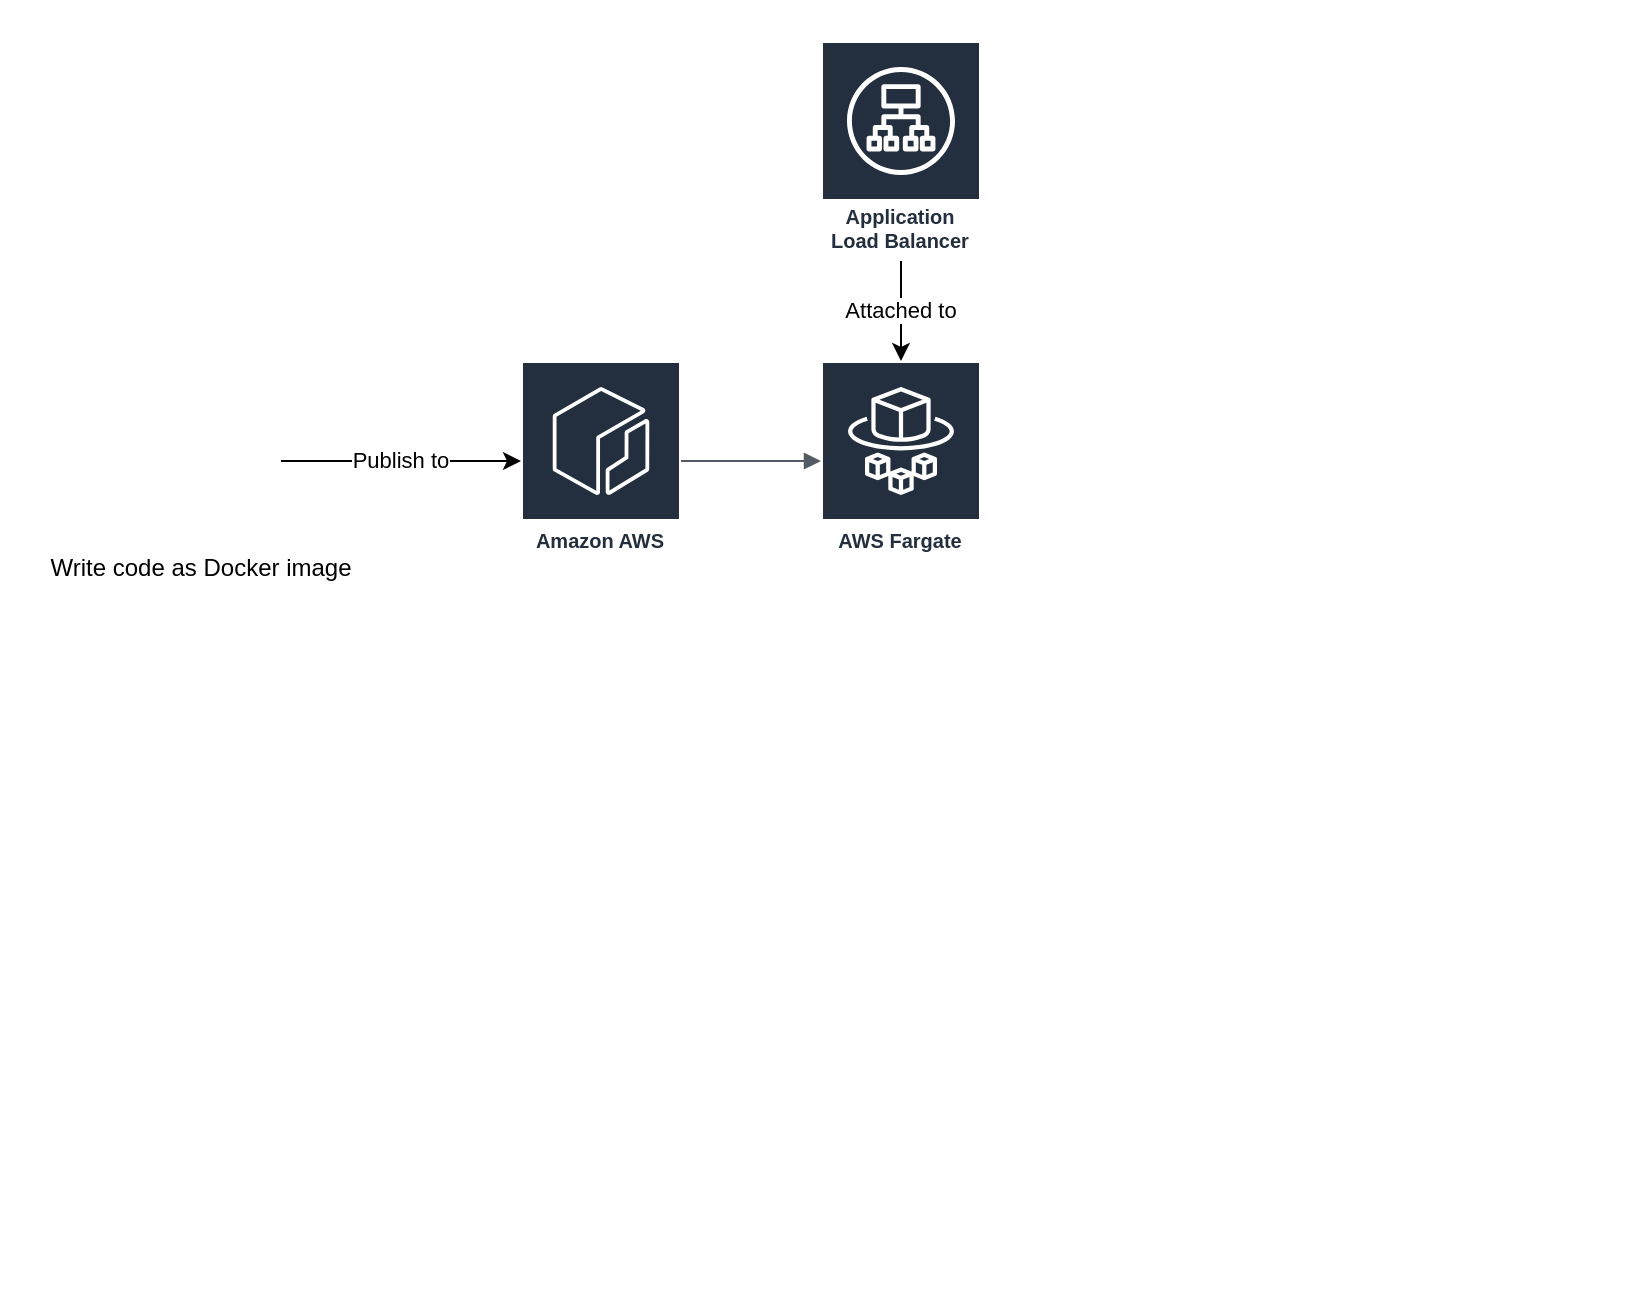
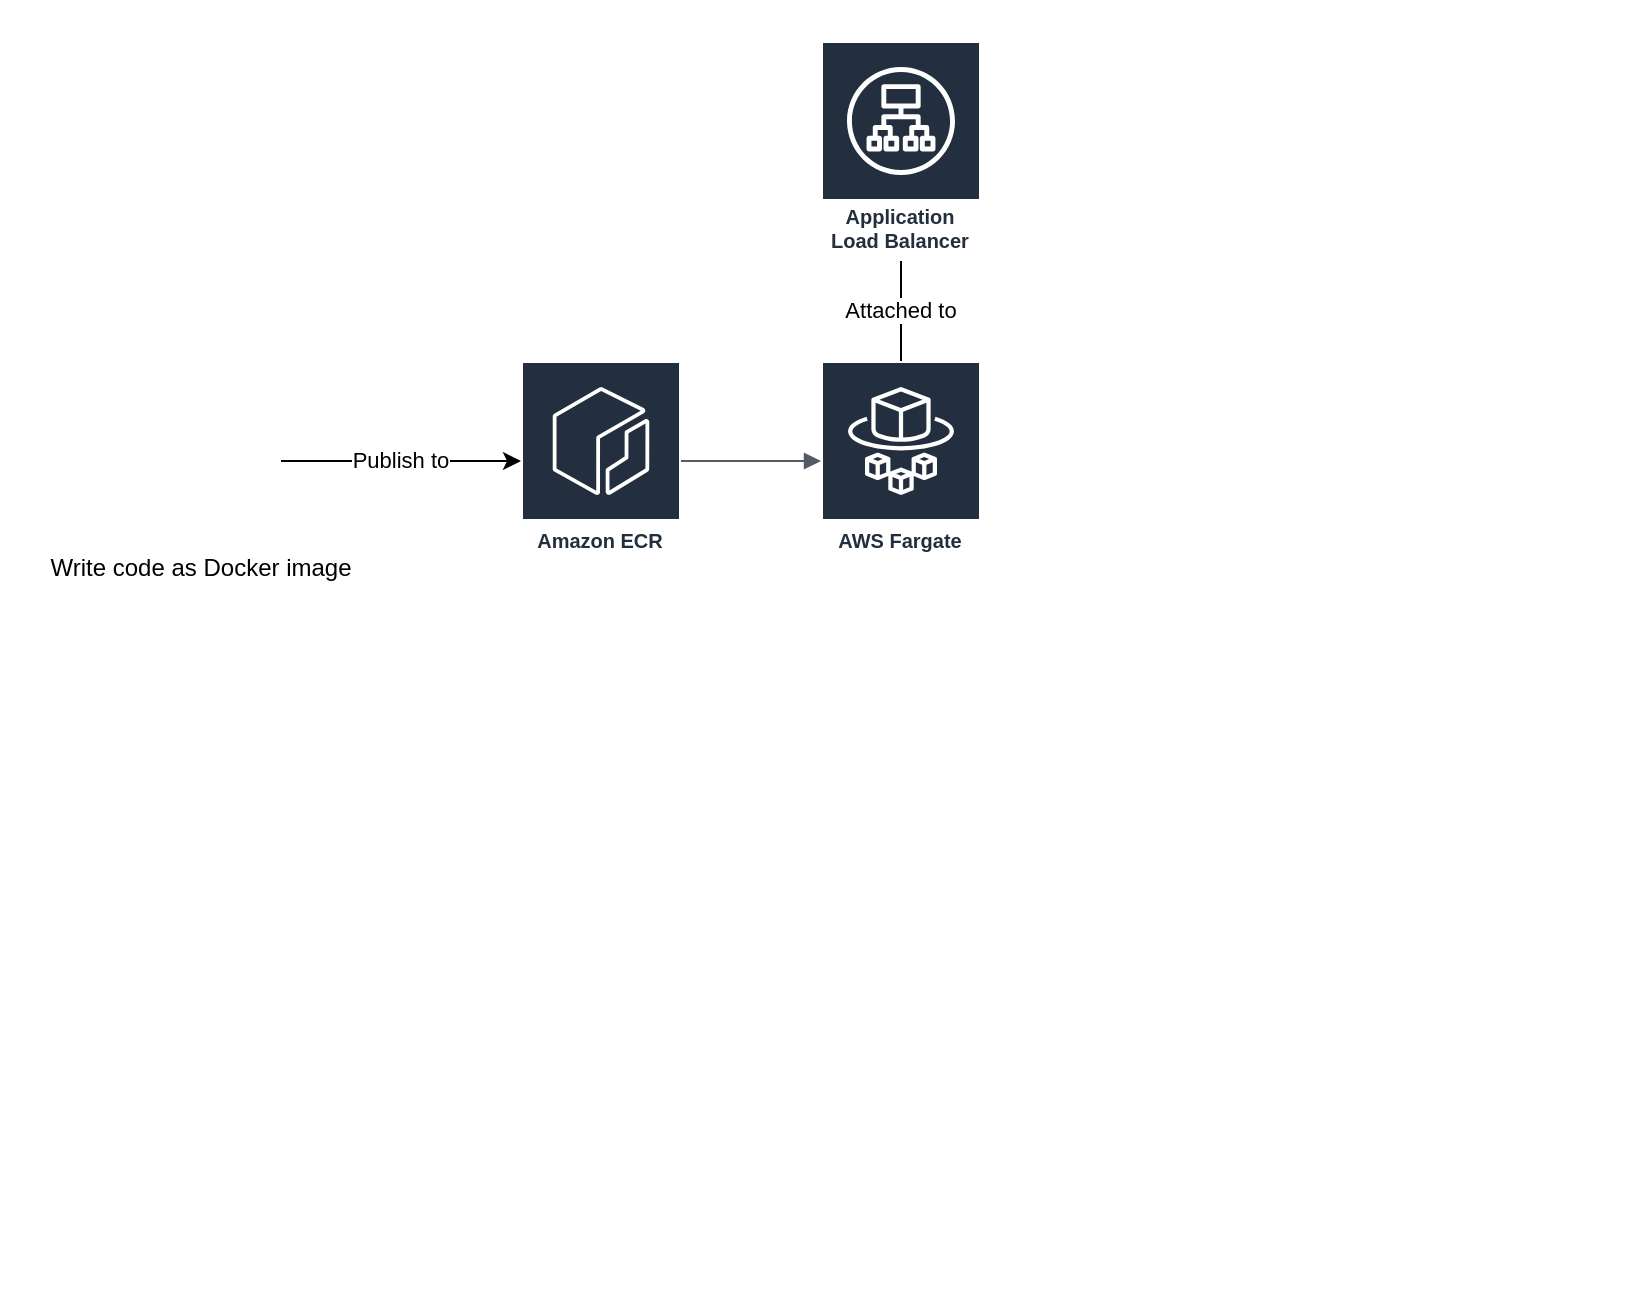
  <mxCell id="0" />
  <mxCell id="1" parent="0" />
- <mxCell id="2" value="Attached to" style="edgeStyle=orthogonalEdgeStyle;rounded=0;orthogonalLoop=1;jettySize=auto;html=1;" parent="1" source="3" target="9" edge="1"><mxGeometry relative="1" as="geometry" /></mxCell>
+ <mxCell id="2" value="Attached to" style="edgeStyle=orthogonalEdgeStyle;rounded=0;orthogonalLoop=1;jettySize=auto;html=1;endArrow=none;" parent="1" source="3" target="9" edge="1"><mxGeometry relative="1" as="geometry" /></mxCell>
  <mxCell id="3" value="Application Load Balancer" style="sketch=0;outlineConnect=0;fontColor=#232F3E;gradientColor=none;strokeColor=#ffffff;fillColor=#232F3E;dashed=0;verticalLabelPosition=middle;verticalAlign=bottom;align=center;html=1;whiteSpace=wrap;fontSize=10;fontStyle=1;spacing=3;shape=mxgraph.aws4.productIcon;prIcon=mxgraph.aws4.application_load_balancer;" parent="1" vertex="1"><mxGeometry x="410" y="20" width="80" height="110" as="geometry" /></mxCell>
- <mxCell id="4" value="Amazon AWS" style="sketch=0;outlineConnect=0;fontColor=#232F3E;gradientColor=none;strokeColor=#ffffff;fillColor=#232F3E;dashed=0;verticalLabelPosition=middle;verticalAlign=bottom;align=center;html=1;whiteSpace=wrap;fontSize=10;fontStyle=1;spacing=3;shape=mxgraph.aws4.productIcon;prIcon=mxgraph.aws4.ecr;" parent="1" vertex="1"><mxGeometry x="260" y="180" width="80" height="100" as="geometry" /></mxCell>
+ <mxCell id="4" value="Amazon ECR" style="sketch=0;outlineConnect=0;fontColor=#232F3E;gradientColor=none;strokeColor=#ffffff;fillColor=#232F3E;dashed=0;verticalLabelPosition=middle;verticalAlign=bottom;align=center;html=1;whiteSpace=wrap;fontSize=10;fontStyle=1;spacing=3;shape=mxgraph.aws4.productIcon;prIcon=mxgraph.aws4.ecr;" parent="1" vertex="1"><mxGeometry x="260" y="180" width="80" height="100" as="geometry" /></mxCell>
  <mxCell id="5" value="Publish to" style="edgeStyle=orthogonalEdgeStyle;rounded=0;orthogonalLoop=1;jettySize=auto;html=1;" parent="1" source="6" target="4" edge="1"><mxGeometry relative="1" as="geometry" /></mxCell>
  <mxCell id="6" value="Write code as Docker image" style="shape=image;html=1;verticalAlign=top;verticalLabelPosition=bottom;labelBackgroundColor=#ffffff;imageAspect=0;aspect=fixed;image=https://cdn1.iconfinder.com/data/icons/social-media-2106/24/social_media_social_media_logo_docker-128.png" parent="1" vertex="1"><mxGeometry x="60" y="190" width="80" height="80" as="geometry" /></mxCell>
  <mxCell id="7" value="" style="shape=image;verticalLabelPosition=bottom;labelBackgroundColor=default;verticalAlign=top;aspect=fixed;imageAspect=0;image=https://d1.awsstatic.com/legal/AmazonElasticContainerRegistry/Product-Page-Diagram_Amazon-ECR.2f9e7f26ef78f4dc6f058f7eeb07cf696f6951c1.png;" parent="1" vertex="1"><mxGeometry x="20" y="380" width="780" height="243.92" as="geometry" /></mxCell>
  <mxCell id="8" value="" style="edgeStyle=orthogonalEdgeStyle;html=1;endArrow=block;elbow=vertical;startArrow=none;endFill=1;strokeColor=#545B64;rounded=0;" parent="1" source="4" target="9" edge="1"><mxGeometry width="100" relative="1" as="geometry"><mxPoint x="350" y="230" as="sourcePoint" /><mxPoint x="550" y="200" as="targetPoint" /></mxGeometry></mxCell>
  <mxCell id="9" value="AWS Fargate" style="sketch=0;outlineConnect=0;fontColor=#232F3E;gradientColor=none;strokeColor=#ffffff;fillColor=#232F3E;dashed=0;verticalLabelPosition=middle;verticalAlign=bottom;align=center;html=1;whiteSpace=wrap;fontSize=10;fontStyle=1;spacing=3;shape=mxgraph.aws4.productIcon;prIcon=mxgraph.aws4.fargate;" vertex="1" parent="1"><mxGeometry x="410" y="180" width="80" height="100" as="geometry" /></mxCell>
